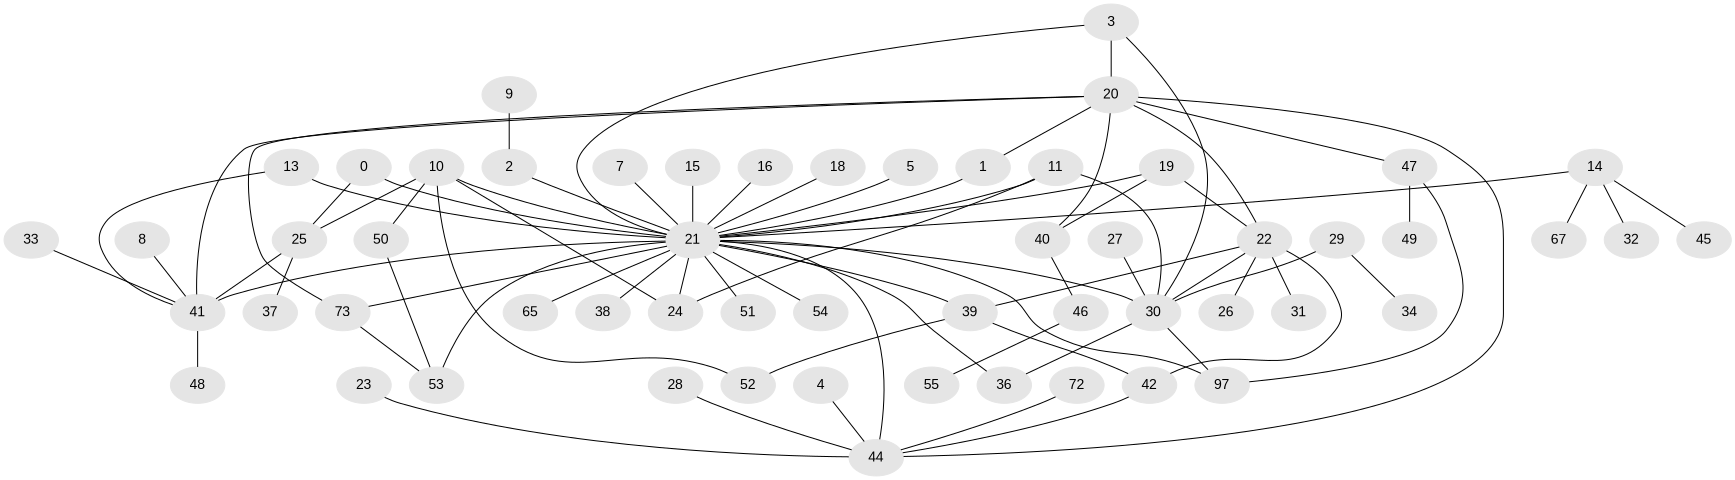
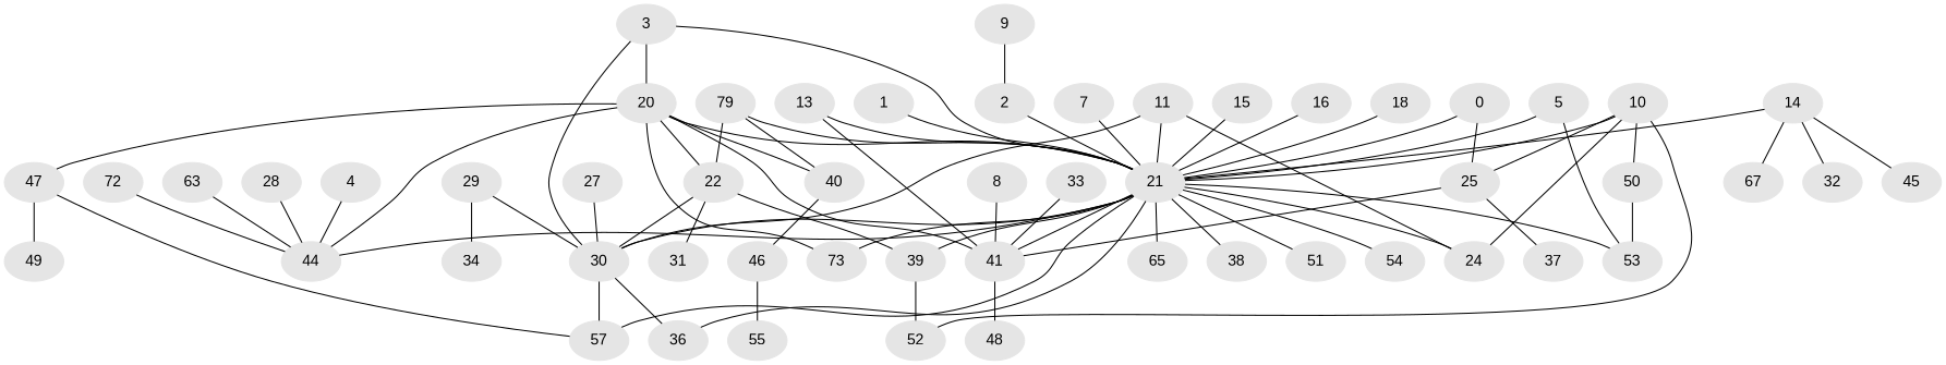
  graph {
    fontname="Liberation Sans"
    node [color=gray90 fontname="Liberation Sans" style=filled]
    edge [fontname="Liberation Sans" weight=1.0]
    1
    21
    30
    44
    41
    24
    53
    n8 [label=73]
    n9 [label=65]
    36
    38
    39
    51
    54
-   57 [label=97]
+   57
    2
    3
    20
    22
    40
    47
    4
    5
    n24 [label=0]
    25
    37
    7
    8
    48
    9
    10
    50
    52
    11
    n35 [label=72]
    13
    14
    n38 [label=67]
    32
    45
    15
    16
    18
-   19
-   26
+   19 [label=79]
    31
-   42
    46
    49
    55
-   23
+   23 [label=63]
    27
    28
    29
    34
    33
    1 -- 21
    21 -- 30
    21 -- 44
    21 -- 41 [weight=2.0]
    21 -- 24
    21 -- 53
    21 -- n8 [weight=2.0]
    21 -- n9
    21 -- 36
    21 -- 38
    21 -- 39
    21 -- 51
    21 -- 54
    21 -- 57
    30 -- 36
    30 -- 57
    41 -- 48
-   n8 -- 53
+   5 -- 53
    39 -- 52
-   39 -- 42
    2 -- 21
    3 -- 21
    3 -- 30
    3 -- 20
-   20 -- 1
+   20 -- 21
    20 -- 44
    20 -- 41
    20 -- n8
    20 -- 22
    20 -- 40
    20 -- 47
    22 -- 30
    22 -- 39
-   22 -- 26
    22 -- 31
-   22 -- 42
    40 -- 46
    47 -- 57
    47 -- 49
    4 -- 44
    5 -- 21
    n24 -- 21
    n24 -- 25
    25 -- 41
    25 -- 37
    7 -- 21
    8 -- 41
    9 -- 2
    10 -- 21
    10 -- 24
    10 -- 25
    10 -- 50
    10 -- 52
    50 -- 53
    11 -- 21
    11 -- 30
    11 -- 24
    n35 -- 44
    13 -- 21
    13 -- 41
    14 -- 21
    14 -- n38
    14 -- 32
    14 -- 45
    15 -- 21
    16 -- 21
    18 -- 21
    19 -- 21
    19 -- 22
    19 -- 40
-   42 -- 44
    46 -- 55
    23 -- 44
    27 -- 30
    28 -- 44
    29 -- 30
    29 -- 34
    33 -- 41
  }
